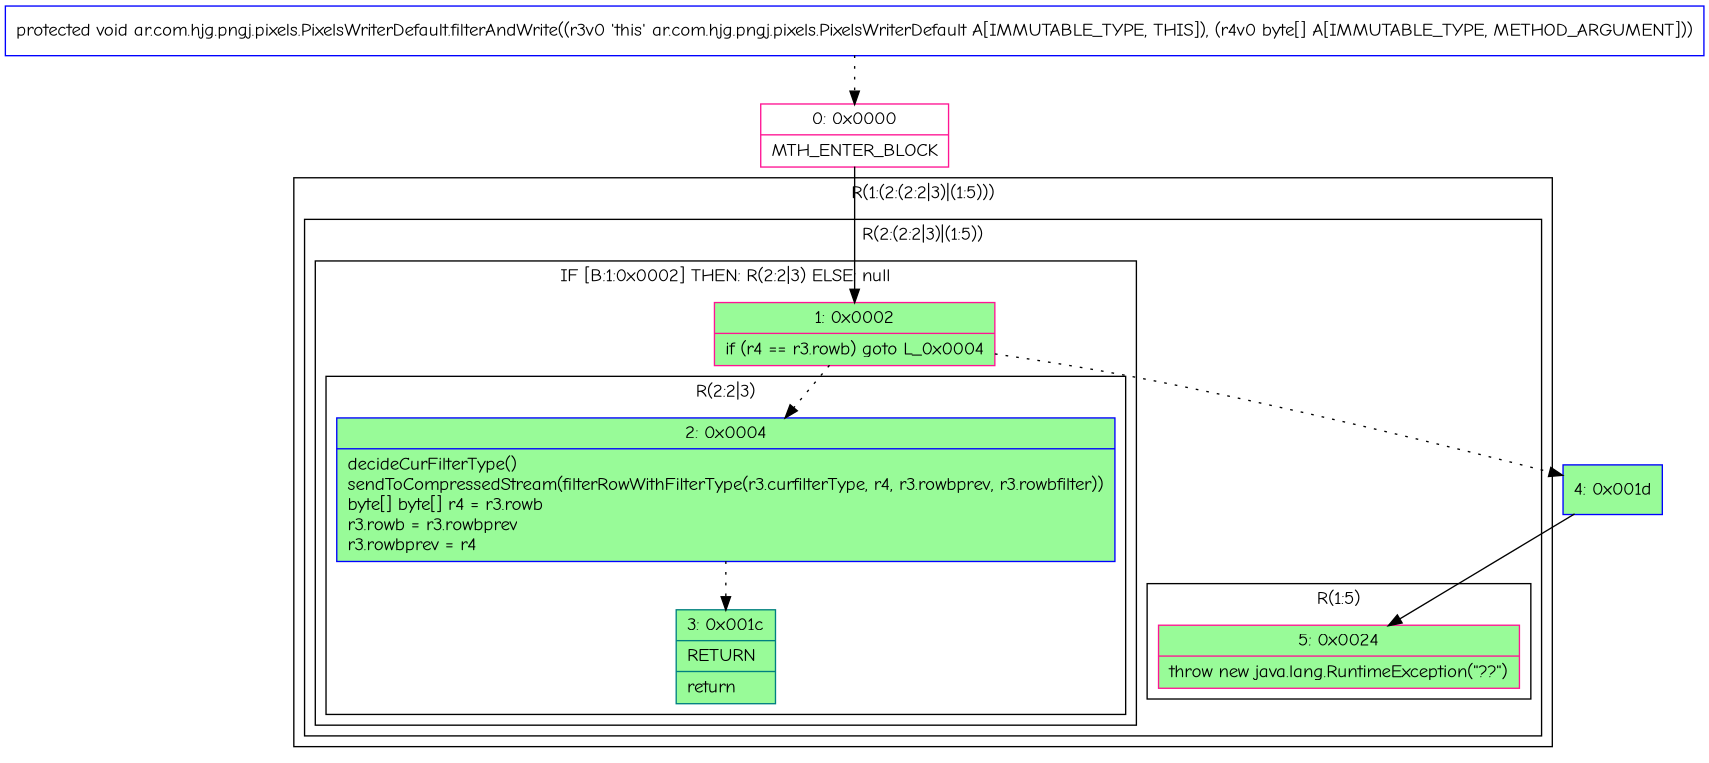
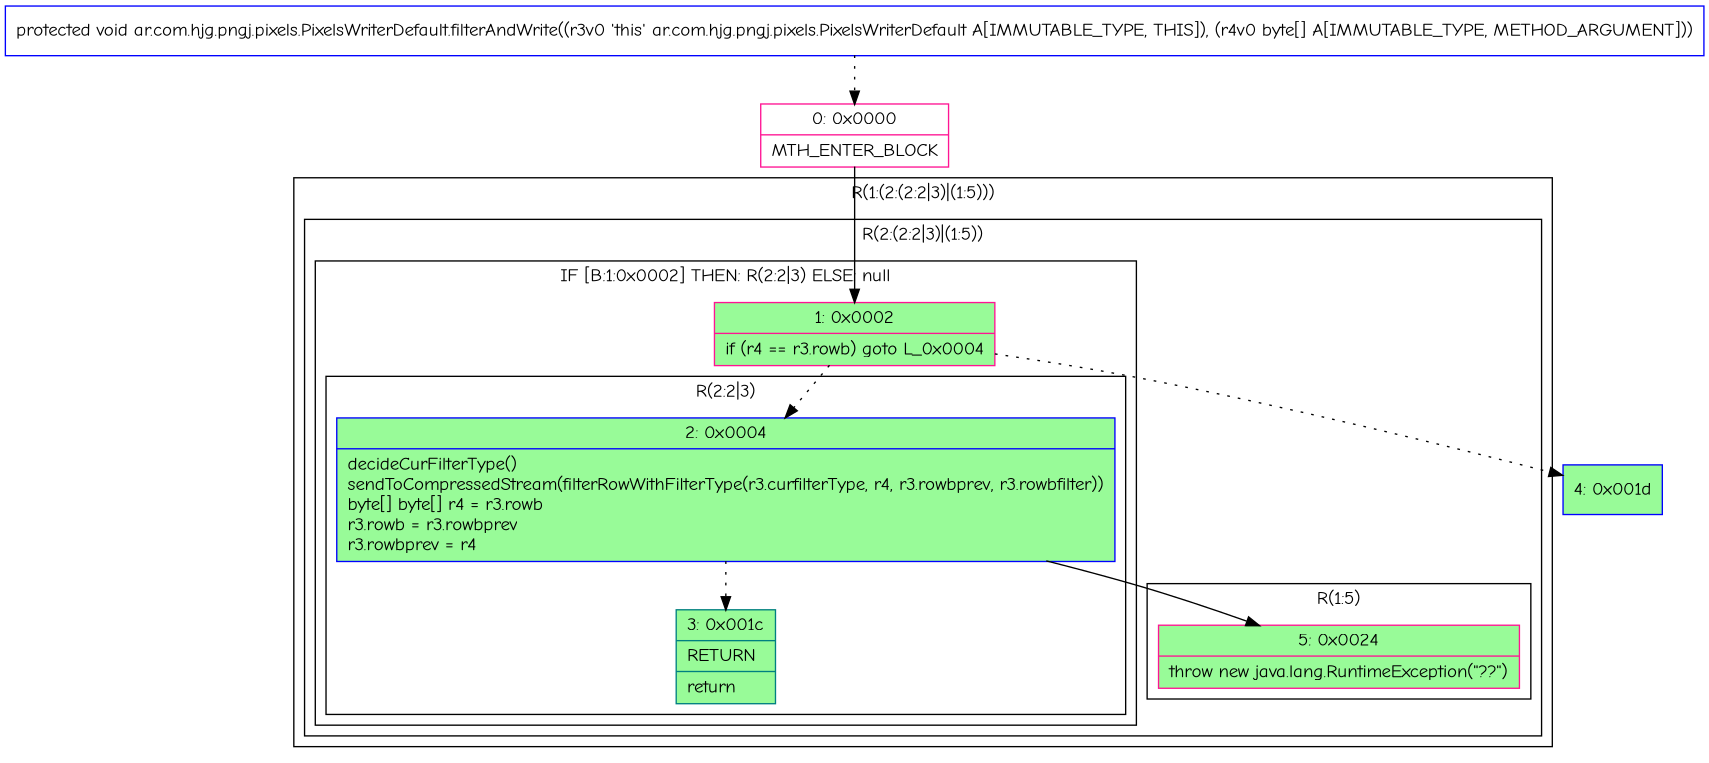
  digraph {
    fontname="Comic Neue"
    node [color=blue fillcolor=palegreen fontname="Comic Neue" shape=record style=filled]
    edge [fontname="Comic Neue" style=dotted]
    n1 [label="{2\:\ 0x0004|decideCurFilterType()\lsendToCompressedStream(filterRowWithFilterType(r3.curfilterType, r4, r3.rowbprev, r3.rowbfilter))\lbyte[] byte[] r4 = r3.rowb\lr3.rowb = r3.rowbprev\lr3.rowbprev = r4\l}"]
    n2 [color=teal label="{3\:\ 0x001c|RETURN\l|return\l}"]
    n3 [color=deeppink label="{1\:\ 0x0002|if (r4 == r3.rowb) goto L_0x0004\l}"]
    n4 [color=deeppink label="{5\:\ 0x0024|throw new java.lang.RuntimeException(\"??\")\l}"]
    n5 [label="{4\:\ 0x001d}"]
    n6 [color=deeppink fillcolor=white label="{0\:\ 0x0000|MTH_ENTER_BLOCK\l}"]
    n7 [fillcolor=white label="{protected void ar.com.hjg.pngj.pixels.PixelsWriterDefault.filterAndWrite((r3v0 'this' ar.com.hjg.pngj.pixels.PixelsWriterDefault A[IMMUTABLE_TYPE, THIS]), (r4v0 byte[] A[IMMUTABLE_TYPE, METHOD_ARGUMENT])) }"]
    subgraph cluster_1 {
      label="R(1:(2:(2:2|3)|(1:5)))"
      subgraph cluster_2 {
        label="R(2:(2:2|3)|(1:5))"
        subgraph cluster_3 {
          label="IF [B:1:0x0002] THEN: R(2:2|3) ELSE: null"
          n3
          subgraph cluster_4 {
            label="R(2:2|3)"
            n1
            n2
          }
        }
        subgraph cluster_5 {
          label="R(1:5)"
          n4
        }
      }
    }
    n1 -> n2
    n3 -> n1
    n3 -> n5
-   n5 -> n4 [style=solid]
+   n1 -> n4 [style=solid]
    n6 -> n3 [style=solid]
    n7 -> n6
  }
